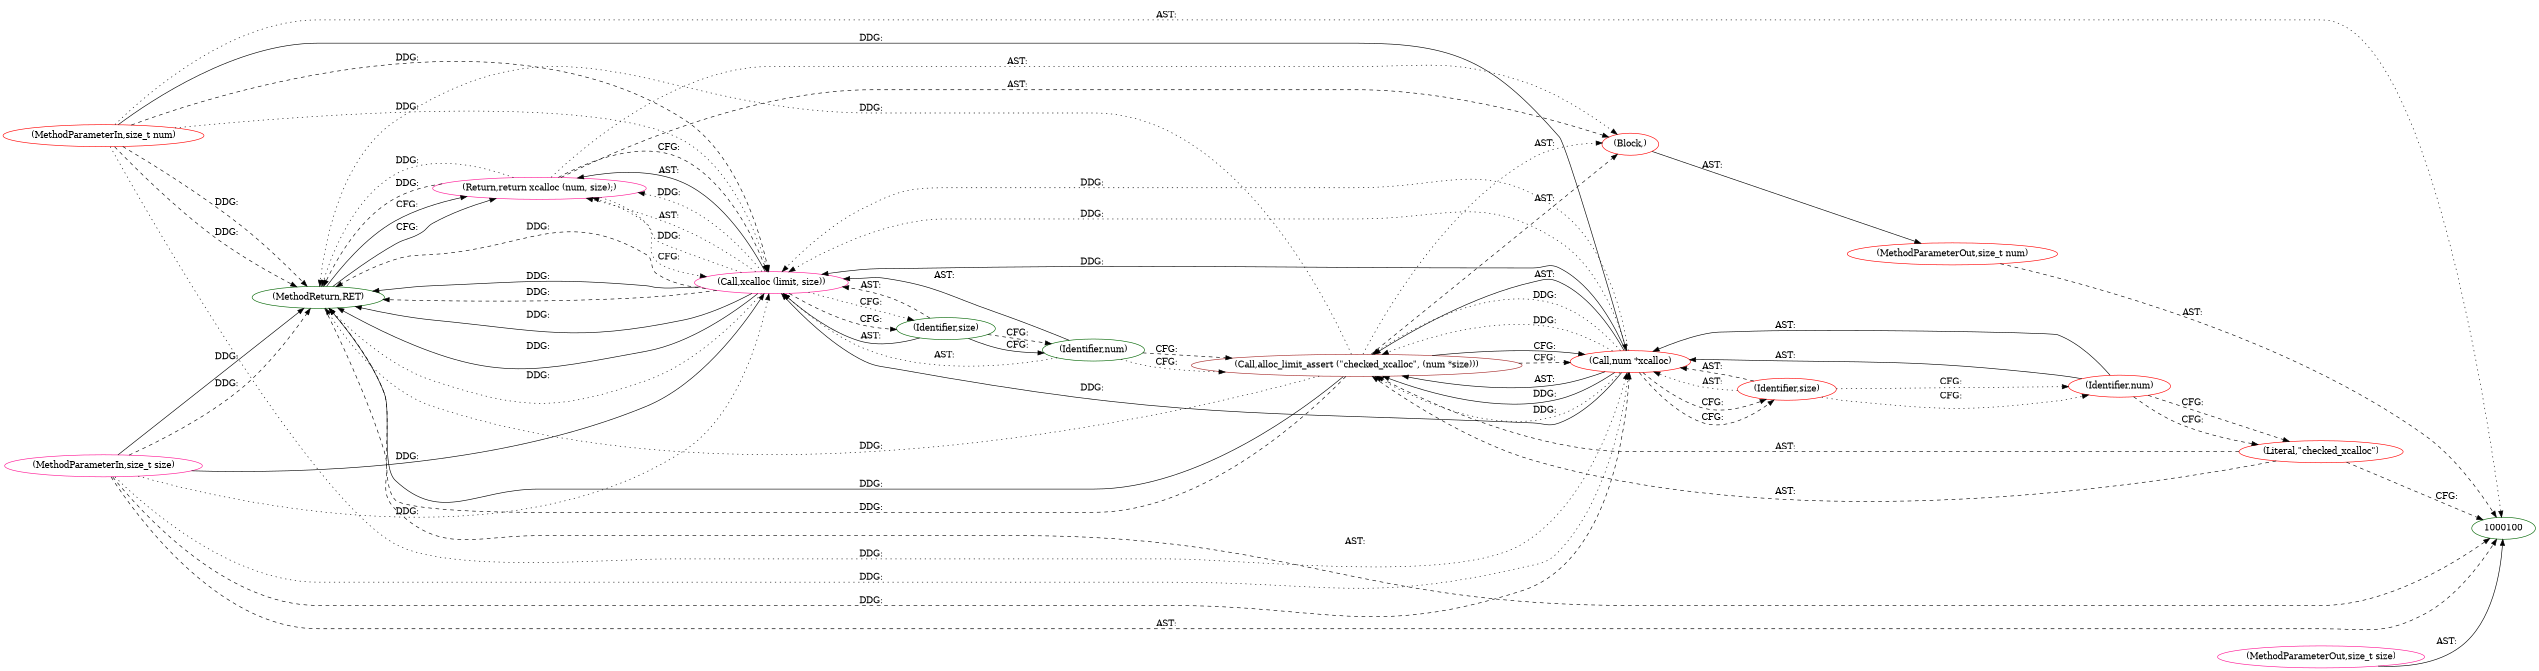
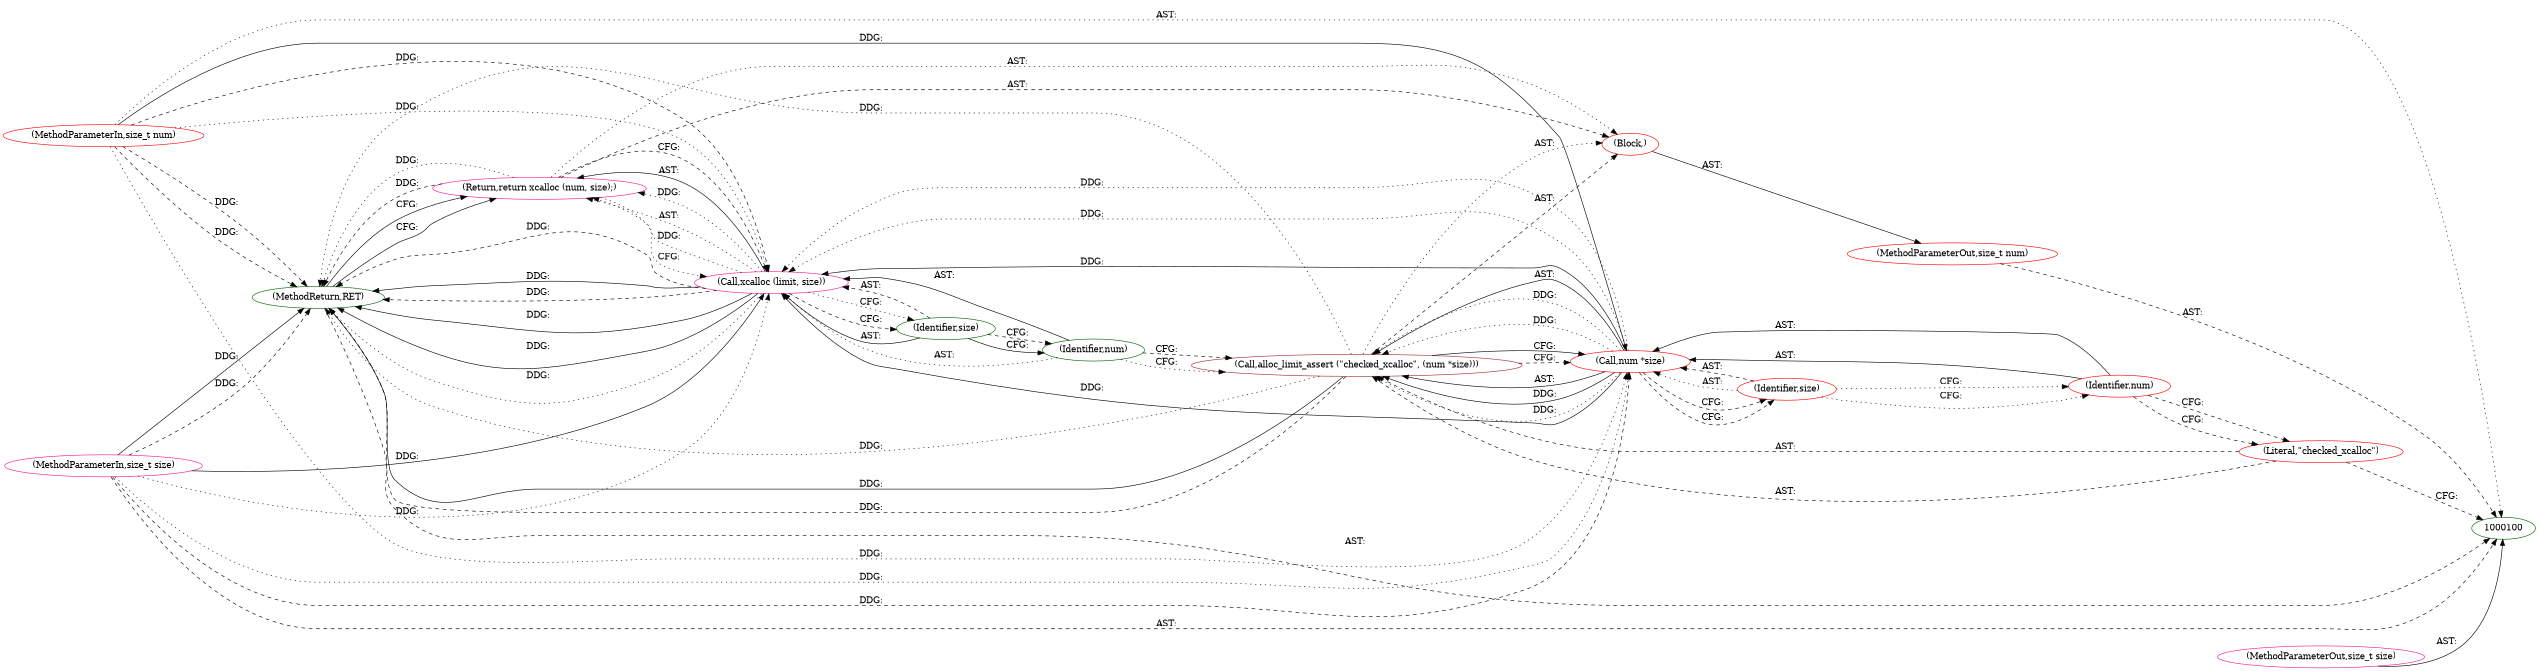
  digraph {
    rankdir=LR
    node [color=red]
    edge [style=dashed]
    n1 [color=darkgreen label="(MethodReturn,RET)"]
    n2 [color=deeppink label="(Return,return xcalloc (num, size);)"]
    1000100 [color=darkgreen]
    n4 [color=deeppink label="(Call,xcalloc (limit, size))"]
    n5 [label="(Block,)"]
    n6 [label="(MethodParameterIn,size_t num)"]
-   n7 [label="(Call,num *xcalloc)"]
+   n7 [label="(Call,num *size)"]
    n8 [color=brown label="(Call,alloc_limit_assert (\"checked_xcalloc\", (num *size)))"]
    n9 [label="(Identifier,size)"]
    n10 [color=darkgreen label="(Identifier,size)"]
    n11 [label="(MethodParameterOut,size_t num)"]
    n12 [color=deeppink label="(MethodParameterIn,size_t size)"]
    n13 [color=deeppink label="(MethodParameterOut,size_t size)"]
    n14 [label="(Literal,\"checked_xcalloc\")"]
    n15 [label="(Identifier,num)"]
    n16 [color=darkgreen label="(Identifier,num)"]
    n1 -> n2 [label="CFG: " style=solid]
    n1 -> n2 [label="CFG: " style=solid]
    n1 -> 1000100 [label="AST: "]
    n2 -> n1 [label="DDG: " style=dotted]
    n2 -> n1 [label="DDG: "]
    n2 -> n4 [label="CFG: " style=dotted]
    n2 -> n4 [label="CFG: "]
    n2 -> n5 [label="AST: "]
    n2 -> n5 [label="AST: " style=dotted]
    n4 -> n1 [label="DDG: " style=solid]
    n4 -> n1 [label="DDG: " style=dotted]
    n4 -> n1 [label="DDG: " style=solid]
    n4 -> n1 [label="DDG: "]
    n4 -> n1 [label="DDG: " style=solid]
    n4 -> n1 [label="DDG: "]
    n4 -> n2 [label="AST: " style=solid]
    n4 -> n2 [label="DDG: " style=dotted]
    n4 -> n2 [label="AST: " style=dotted]
    n4 -> n2 [label="DDG: " style=dotted]
    n4 -> n10 [label="CFG: " style=dotted]
    n4 -> n10 [label="CFG: "]
    n5 -> n11 [label="AST: " style=solid]
    n6 -> n1 [label="DDG: "]
    n6 -> n1 [label="DDG: "]
    n6 -> 1000100 [label="AST: " style=dotted]
    n6 -> n4 [label="DDG: "]
    n6 -> n4 [label="DDG: " style=dotted]
    n6 -> n7 [label="DDG: " style=solid]
    n6 -> n7 [label="DDG: " style=dotted]
    n7 -> n4 [label="DDG: " style=dotted]
    n7 -> n4 [label="DDG: " style=dotted]
    n7 -> n4 [label="DDG: " style=solid]
    n7 -> n4 [label="DDG: " style=solid]
    n7 -> n8 [label="AST: " style=solid]
    n7 -> n8 [label="DDG: " style=solid]
    n7 -> n8 [label="DDG: " style=dotted]
    n7 -> n8 [label="AST: " style=solid]
    n7 -> n8 [label="DDG: " style=dotted]
    n7 -> n8 [label="DDG: " style=dotted]
    n7 -> n9 [label="CFG: "]
    n7 -> n9 [label="CFG: "]
    n8 -> n1 [label="DDG: " style=dotted]
    n8 -> n1 [label="DDG: " style=solid]
    n8 -> n1 [label="DDG: "]
    n8 -> n1 [label="DDG: " style=dotted]
    n8 -> n5 [label="AST: " style=dotted]
    n8 -> n5 [label="AST: "]
    n8 -> n7 [label="CFG: "]
    n8 -> n7 [label="CFG: " style=solid]
    n9 -> n7 [label="AST: "]
    n9 -> n7 [label="AST: " style=dotted]
    n9 -> n15 [label="CFG: " style=dotted]
    n9 -> n15 [label="CFG: " style=dotted]
    n10 -> n4 [label="AST: " style=solid]
    n10 -> n4 [label="AST: "]
    n10 -> n16 [label="CFG: " style=solid]
    n10 -> n16 [label="CFG: "]
    n11 -> 1000100 [label="AST: "]
    n12 -> n1 [label="DDG: " style=solid]
    n12 -> n1 [label="DDG: "]
    n12 -> 1000100 [label="AST: "]
    n12 -> n4 [label="DDG: " style=dotted]
    n12 -> n4 [label="DDG: " style=solid]
    n12 -> n7 [label="DDG: " style=dotted]
    n12 -> n7 [label="DDG: "]
    n13 -> 1000100 [label="AST: " style=solid]
    n14 -> 1000100 [label="CFG: "]
    n14 -> n8 [label="AST: "]
    n14 -> n8 [label="AST: "]
    n15 -> n7 [label="AST: " style=solid]
    n15 -> n7 [label="AST: " style=solid]
    n15 -> n14 [label="CFG: "]
    n15 -> n14 [label="CFG: "]
    n16 -> n4 [label="AST: " style=solid]
    n16 -> n4 [label="AST: " style=dotted]
    n16 -> n8 [label="CFG: "]
    n16 -> n8 [label="CFG: " style=dotted]
  }
